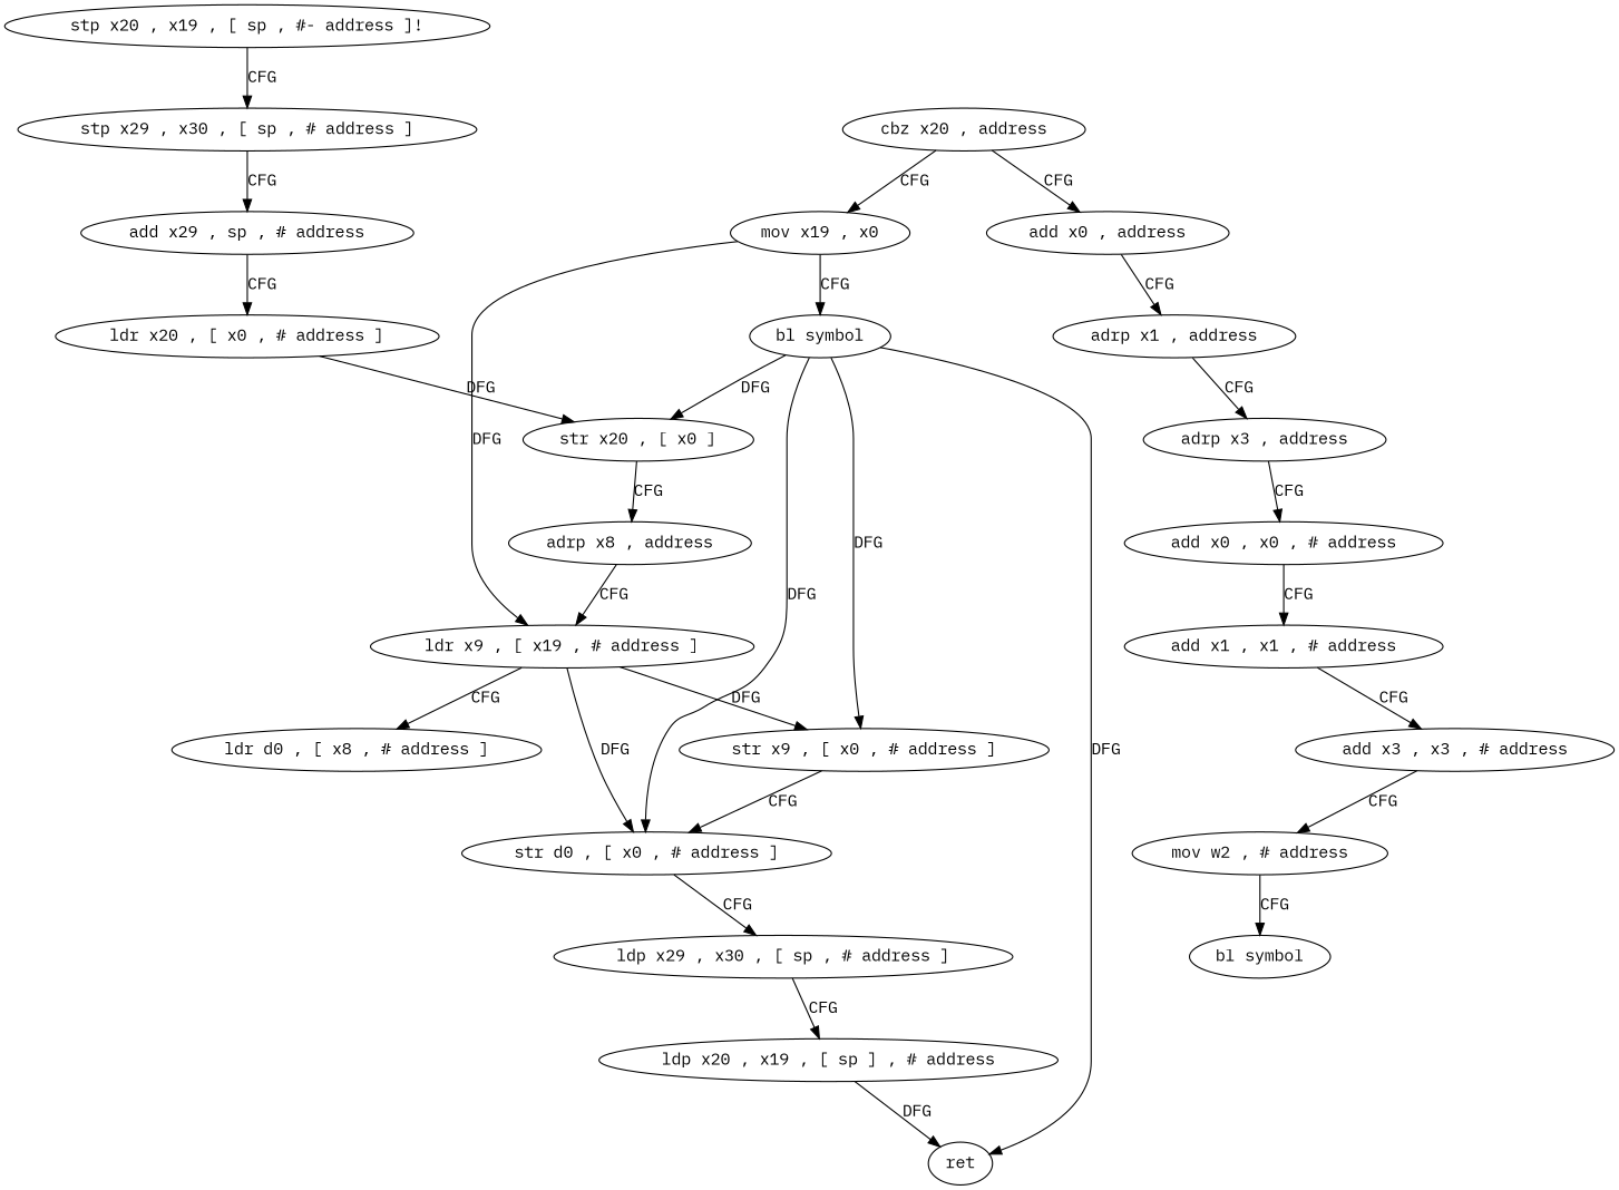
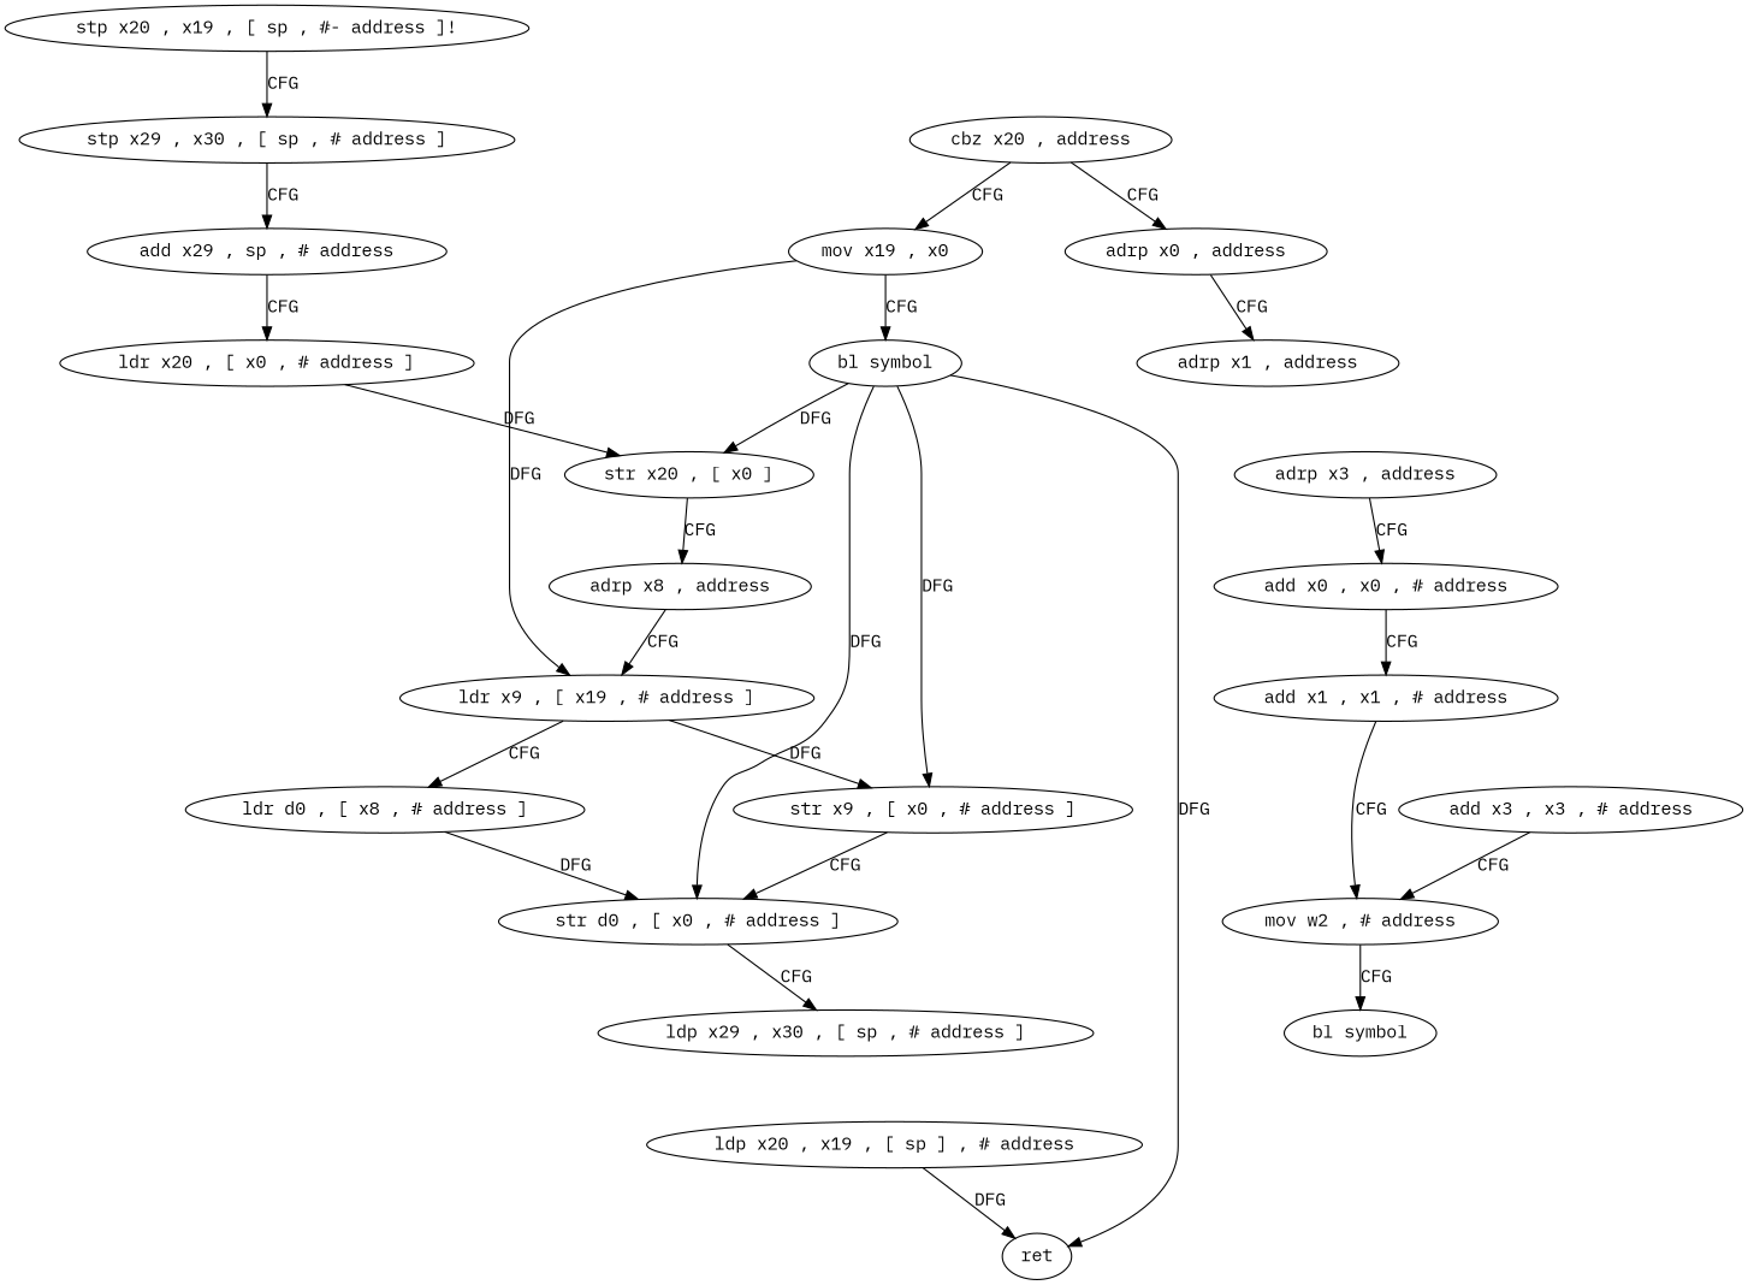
  digraph {
    fontname="IBM Plex Mono"
    node [fontname="IBM Plex Mono"]
    edge [fontname="IBM Plex Mono"]
    n1 [label="stp x20 , x19 , [ sp , #- address ]!"]
    n2 [label="stp x29 , x30 , [ sp , # address ]"]
    n3 [label="add x29 , sp , # address"]
    n4 [label="ldr x20 , [ x0 , # address ]"]
    n5 [label="str x20 , [ x0 ]"]
    n6 [label="cbz x20 , address"]
-   n7 [label="add x0 , address"]
+   n7 [label="adrp x0 , address"]
    n8 [label="mov x19 , x0"]
    n9 [label="adrp x8 , address"]
    n10 [label="adrp x1 , address"]
    n11 [label="bl symbol"]
    n12 [label="ldr x9 , [ x19 , # address ]"]
    n13 [label="adrp x3 , address"]
    n14 [label="str x9 , [ x0 , # address ]"]
    n15 [label="str d0 , [ x0 , # address ]"]
    n16 [label=ret]
    n17 [label="ldr d0 , [ x8 , # address ]"]
    n18 [label="add x0 , x0 , # address"]
    n19 [label="add x1 , x1 , # address"]
    n20 [label="add x3 , x3 , # address"]
    n21 [label="mov w2 , # address"]
    n22 [label="bl symbol"]
    n23 [label="ldp x29 , x30 , [ sp , # address ]"]
    n24 [label="ldp x20 , x19 , [ sp ] , # address"]
    n1 -> n2 [label=CFG]
    n2 -> n3 [label=CFG]
    n3 -> n4 [label=CFG]
    n4 -> n5 [label=DFG]
    n5 -> n9 [label=CFG]
    n6 -> n7 [label=CFG]
    n6 -> n8 [label=CFG]
    n7 -> n10 [label=CFG]
    n8 -> n11 [label=CFG]
    n8 -> n12 [label=DFG]
    n9 -> n12 [label=CFG]
-   n10 -> n13 [label=CFG]
    n11 -> n5 [label=DFG]
    n11 -> n14 [label=DFG]
    n11 -> n15 [label=DFG]
    n11 -> n16 [label=DFG]
    n12 -> n14 [label=DFG]
    n12 -> n17 [label=CFG]
    n13 -> n18 [label=CFG]
    n14 -> n15 [label=CFG]
    n15 -> n23 [label=CFG]
-   n12 -> n15 [label=DFG]
+   n17 -> n15 [label=DFG]
    n18 -> n19 [label=CFG]
-   n19 -> n20 [label=CFG]
+   n19 -> n21 [label=CFG]
    n20 -> n21 [label=CFG]
    n21 -> n22 [label=CFG]
-   n23 -> n24 [label=CFG]
    n24 -> n16 [label=DFG]
  }
